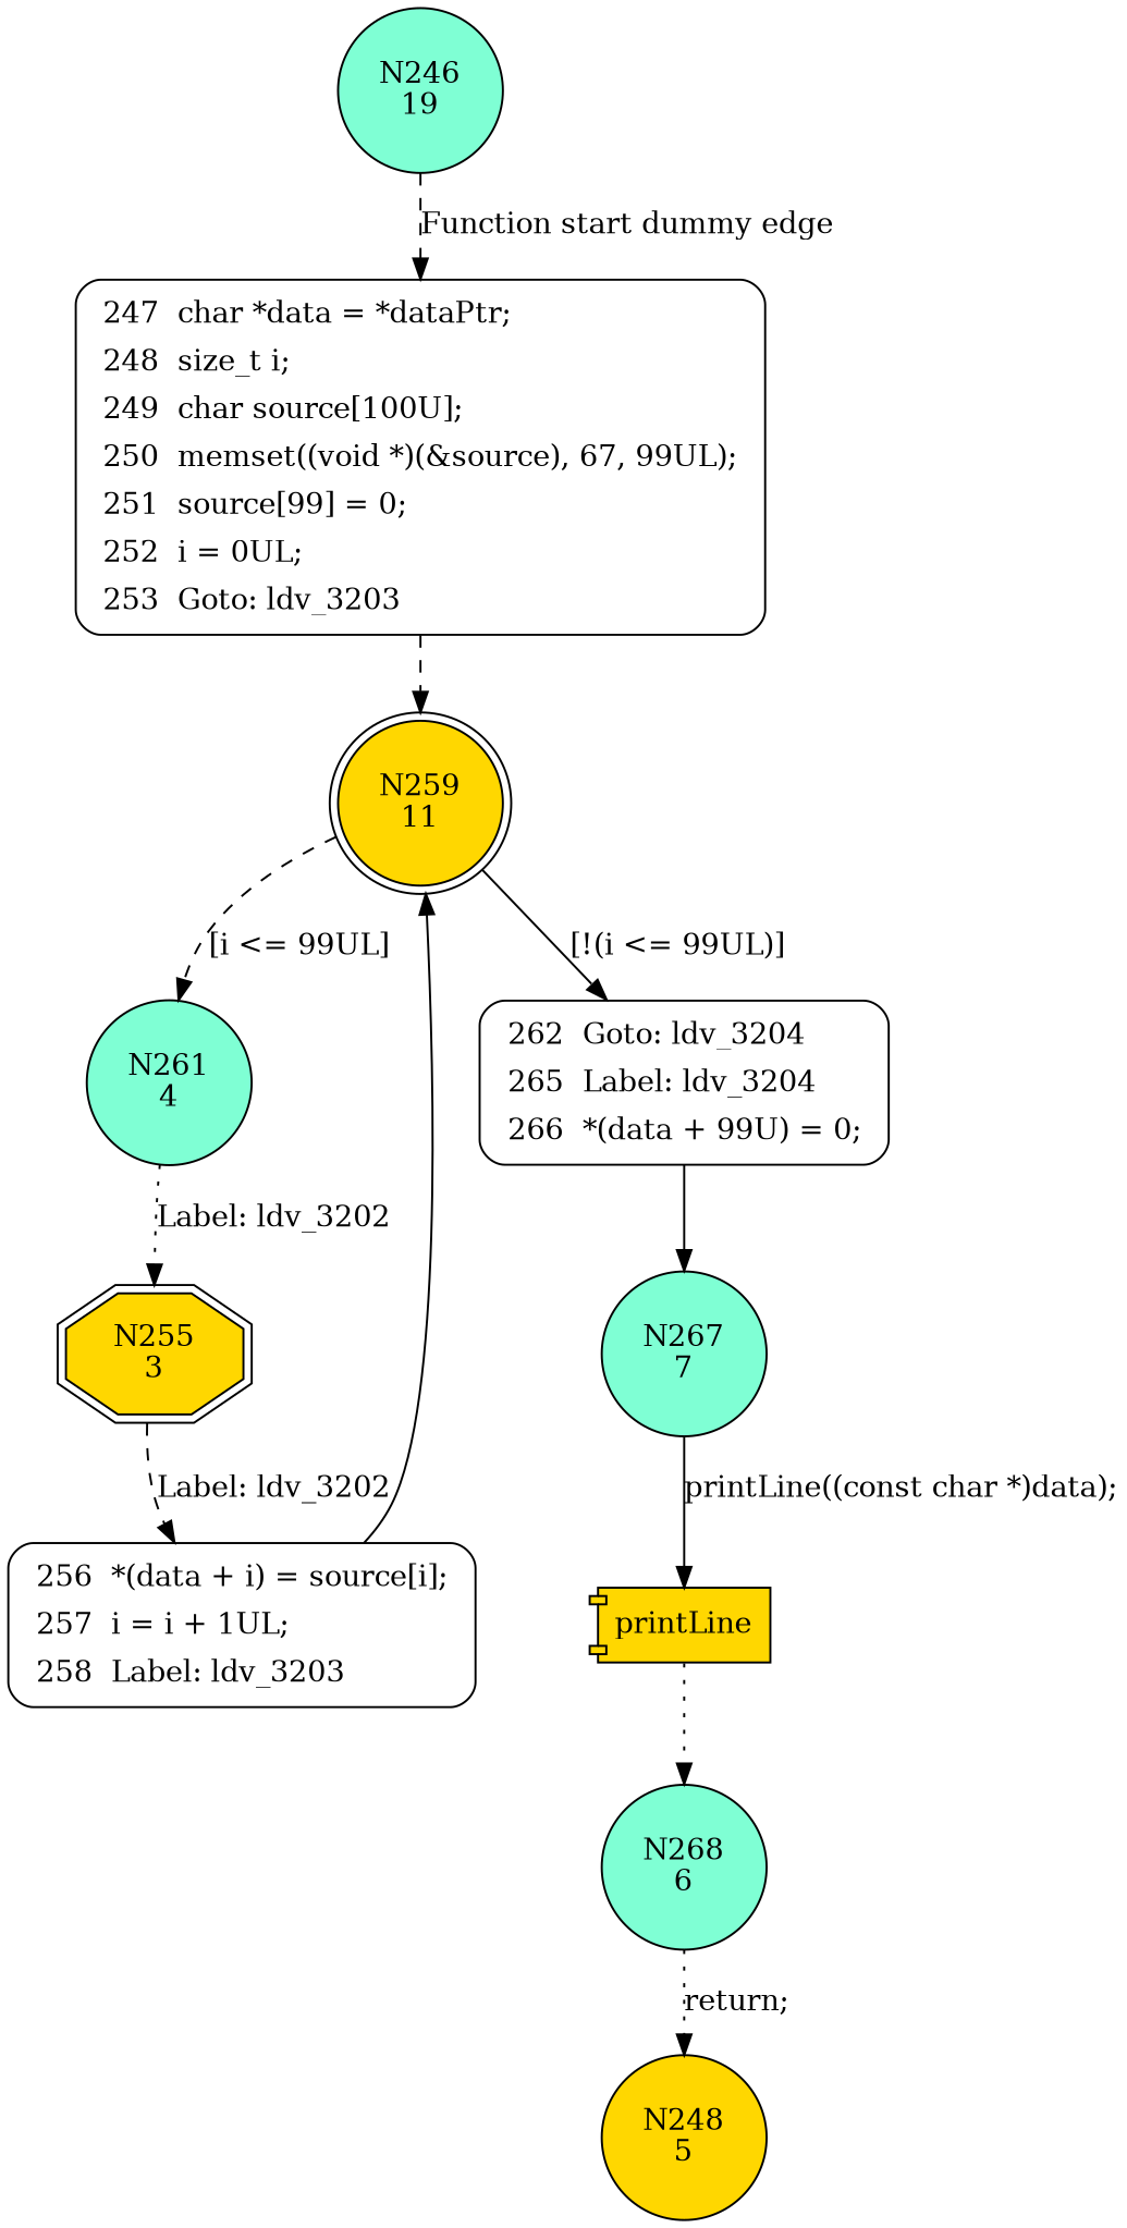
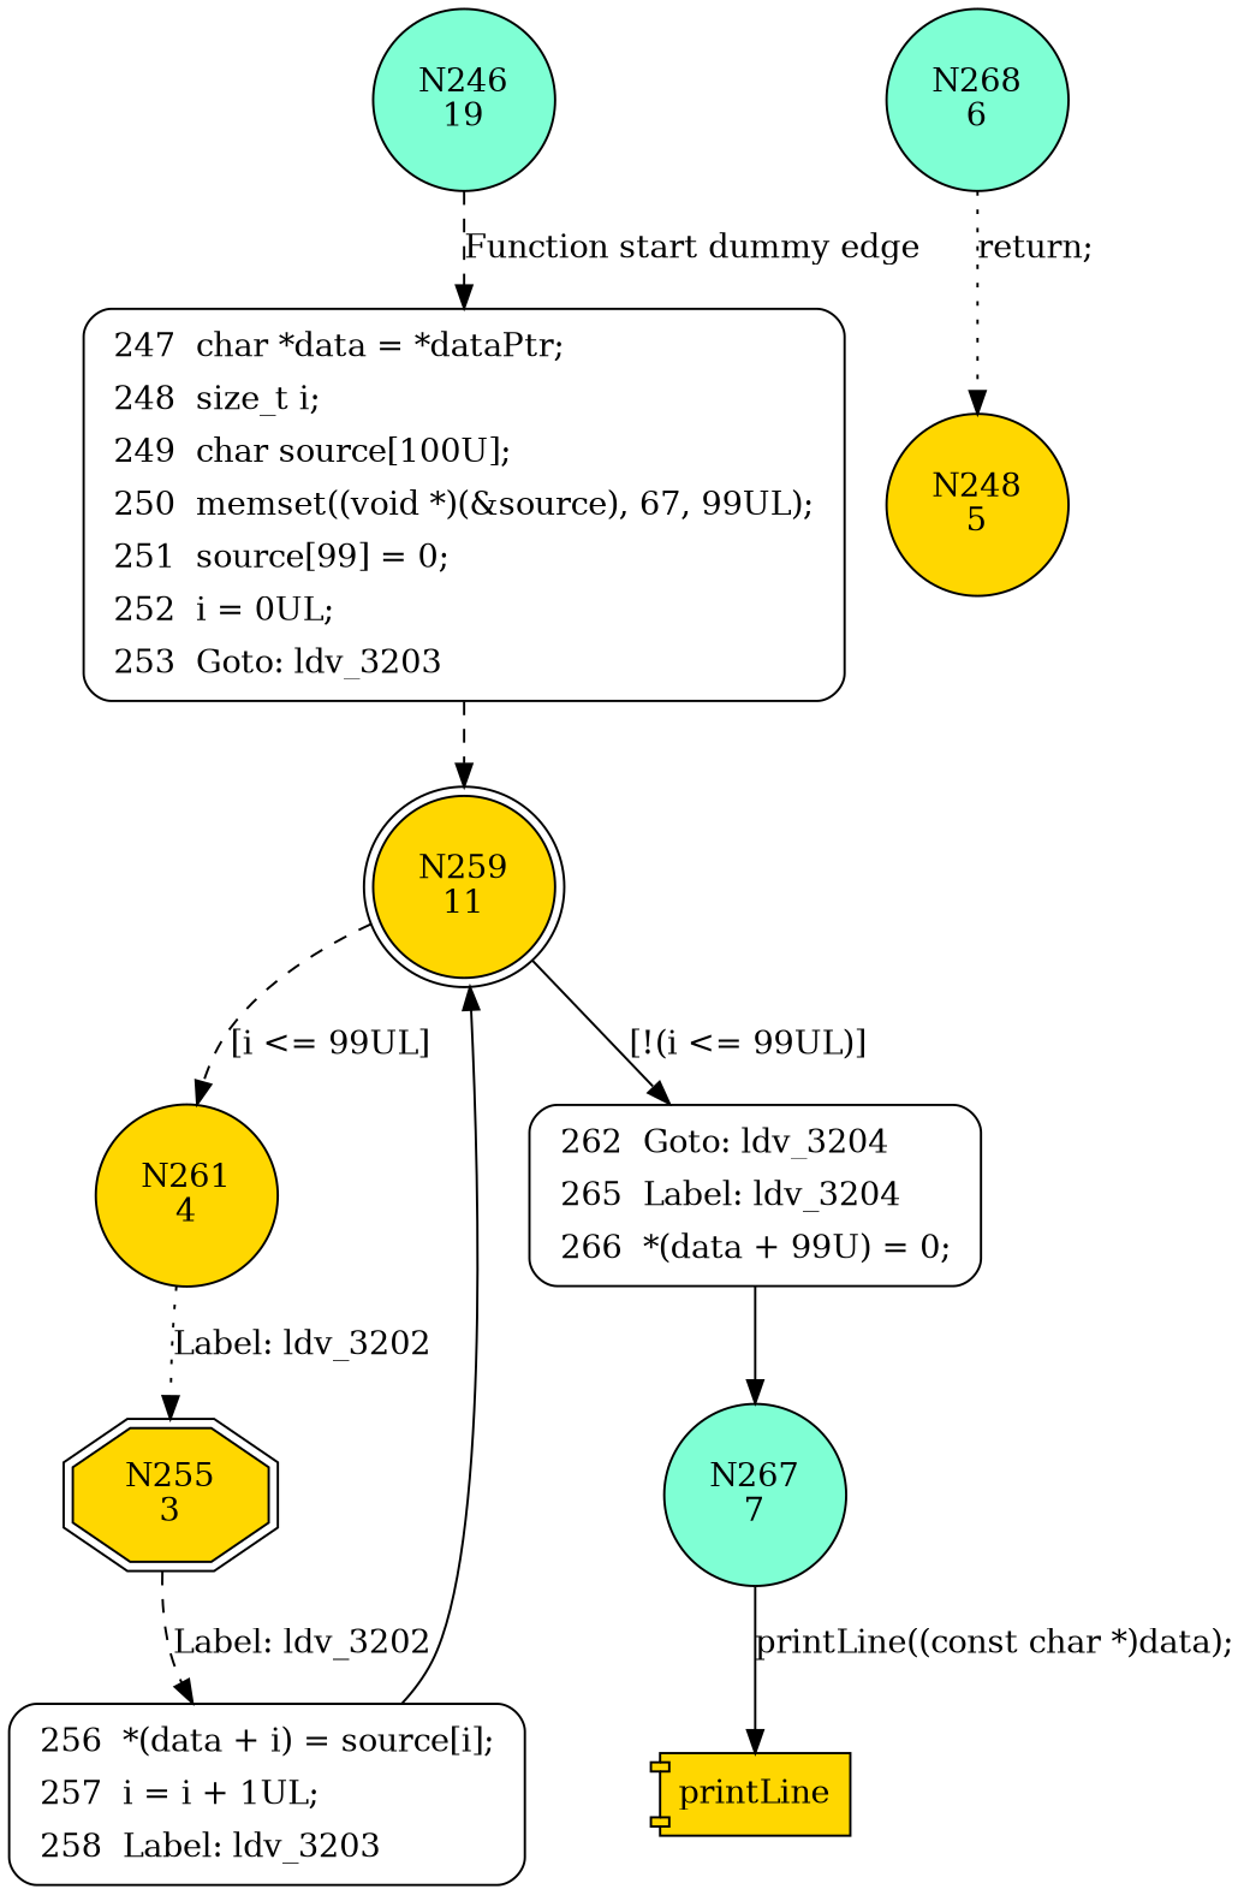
  digraph {
    fontname="DejaVu Serif"
    node [fillcolor=aquamarine fontname="DejaVu Serif" shape=circle style=filled]
    edge [fontname="DejaVu Serif" style=dashed]
    n1 [label="N246\n19"]
    n2 [fillcolor=white label=<<table border="0" cellborder="0" cellpadding="3" bgcolor="white"><tr><td align="right">247</td><td align="left">char *data = *dataPtr;</td></tr><tr><td align="right">248</td><td align="left">size_t i;</td></tr><tr><td align="right">249</td><td align="left">char source[100U];</td></tr><tr><td align="right">250</td><td align="left">memset((void *)(&amp;source), 67, 99UL);</td></tr><tr><td align="right">251</td><td align="left">source[99] = 0;</td></tr><tr><td align="right">252</td><td align="left">i = 0UL;</td></tr><tr><td align="right">253</td><td align="left">Goto: ldv_3203</td></tr></table>> penwidth=1 shape=Mrecord style="filled,bold"]
    n3 [fillcolor=gold label="N259\n11" shape=doublecircle]
-   n4 [label="N261\n4"]
+   n4 [fillcolor=gold label="N261\n4"]
    n5 [fillcolor=white label=<<table border="0" cellborder="0" cellpadding="3" bgcolor="white"><tr><td align="right">262</td><td align="left">Goto: ldv_3204</td></tr><tr><td align="right">265</td><td align="left">Label: ldv_3204</td></tr><tr><td align="right">266</td><td align="left">*(data + 99U) = 0;</td></tr></table>> penwidth=1 shape=Mrecord style="filled,bold"]
    n6 [fillcolor=gold label="N255\n3" shape=doubleoctagon]
    n7 [label="N267\n7"]
    n8 [fillcolor=white label=<<table border="0" cellborder="0" cellpadding="3" bgcolor="white"><tr><td align="right">256</td><td align="left">*(data + i) = source[i];</td></tr><tr><td align="right">257</td><td align="left">i = i + 1UL;</td></tr><tr><td align="right">258</td><td align="left">Label: ldv_3203</td></tr></table>> penwidth=1 shape=Mrecord style="filled,bold"]
    n9 [fillcolor=gold label=printLine shape=component]
    n10 [label="N268\n6"]
    n11 [fillcolor=gold label="N248\n5"]
    n1 -> n2 [label="Function start dummy edge"]
    n2 -> n3
    n3 -> n4 [label="[i <= 99UL]"]
    n3 -> n5 [label="[!(i <= 99UL)]" style=solid]
    n4 -> n6 [label="Label: ldv_3202" style=dotted]
    n5 -> n7 [style=solid]
    n6 -> n8 [label="Label: ldv_3202"]
    n7 -> n9 [label="printLine((const char *)data);" style=solid]
    n8 -> n3 [style=solid]
-   n9 -> n10 [style=dotted]
    n10 -> n11 [label="return;" style=dotted]
  }
